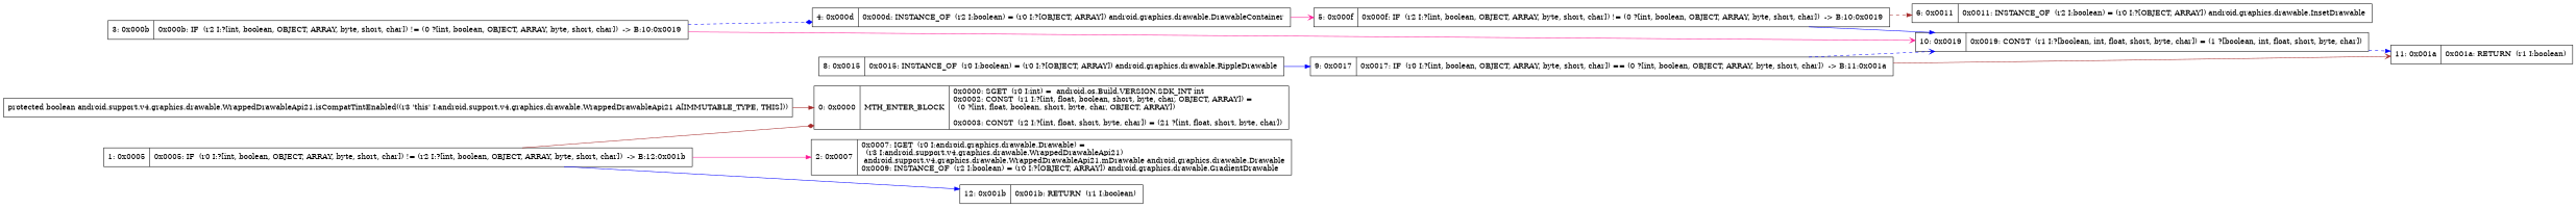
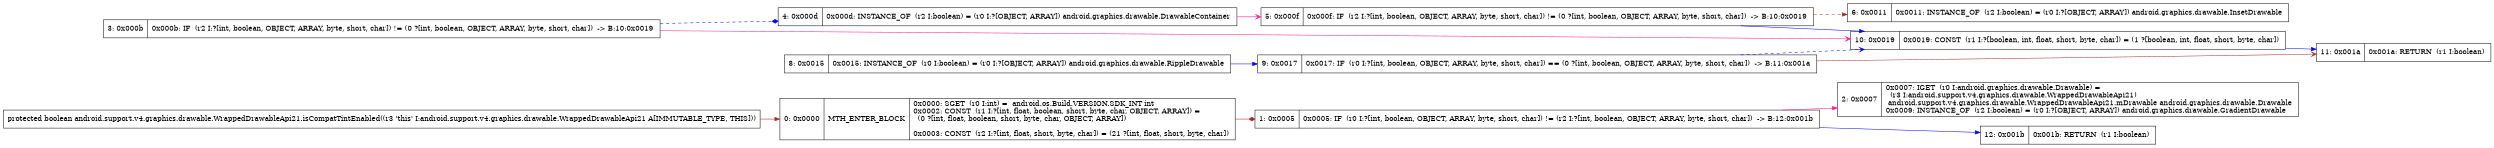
  digraph {
    rankdir=LR
    node [shape=record]
    edge [arrowhead=normal color=blue]
    n1 [label="{0\:\ 0x0000|MTH_ENTER_BLOCK\l|0x0000: SGET  (r0 I:int) =  android.os.Build.VERSION.SDK_INT int \l0x0002: CONST  (r1 I:?[int, float, boolean, short, byte, char, OBJECT, ARRAY]) = \l  (0 ?[int, float, boolean, short, byte, char, OBJECT, ARRAY])\l \l0x0003: CONST  (r2 I:?[int, float, short, byte, char]) = (21 ?[int, float, short, byte, char]) \l}"]
    n2 [label="{1\:\ 0x0005|0x0005: IF  (r0 I:?[int, boolean, OBJECT, ARRAY, byte, short, char]) != (r2 I:?[int, boolean, OBJECT, ARRAY, byte, short, char])  \-\> B:12:0x001b \l}"]
    n3 [label="{2\:\ 0x0007|0x0007: IGET  (r0 I:android.graphics.drawable.Drawable) = \l  (r3 I:android.support.v4.graphics.drawable.WrappedDrawableApi21)\l android.support.v4.graphics.drawable.WrappedDrawableApi21.mDrawable android.graphics.drawable.Drawable \l0x0009: INSTANCE_OF  (r2 I:boolean) = (r0 I:?[OBJECT, ARRAY]) android.graphics.drawable.GradientDrawable \l}"]
    n4 [label="{12\:\ 0x001b|0x001b: RETURN  (r1 I:boolean) \l}"]
    n5 [label="{3\:\ 0x000b|0x000b: IF  (r2 I:?[int, boolean, OBJECT, ARRAY, byte, short, char]) != (0 ?[int, boolean, OBJECT, ARRAY, byte, short, char])  \-\> B:10:0x0019 \l}"]
    n6 [label="{4\:\ 0x000d|0x000d: INSTANCE_OF  (r2 I:boolean) = (r0 I:?[OBJECT, ARRAY]) android.graphics.drawable.DrawableContainer \l}"]
    n7 [label="{10\:\ 0x0019|0x0019: CONST  (r1 I:?[boolean, int, float, short, byte, char]) = (1 ?[boolean, int, float, short, byte, char]) \l}"]
    n8 [label="{5\:\ 0x000f|0x000f: IF  (r2 I:?[int, boolean, OBJECT, ARRAY, byte, short, char]) != (0 ?[int, boolean, OBJECT, ARRAY, byte, short, char])  \-\> B:10:0x0019 \l}"]
    n9 [label="{11\:\ 0x001a|0x001a: RETURN  (r1 I:boolean) \l}"]
    n10 [label="{6\:\ 0x0011|0x0011: INSTANCE_OF  (r2 I:boolean) = (r0 I:?[OBJECT, ARRAY]) android.graphics.drawable.InsetDrawable \l}"]
    n11 [label="{8\:\ 0x0015|0x0015: INSTANCE_OF  (r0 I:boolean) = (r0 I:?[OBJECT, ARRAY]) android.graphics.drawable.RippleDrawable \l}"]
    n12 [label="{9\:\ 0x0017|0x0017: IF  (r0 I:?[int, boolean, OBJECT, ARRAY, byte, short, char]) == (0 ?[int, boolean, OBJECT, ARRAY, byte, short, char])  \-\> B:11:0x001a \l}"]
    n13 [label="{protected boolean android.support.v4.graphics.drawable.WrappedDrawableApi21.isCompatTintEnabled((r3 'this' I:android.support.v4.graphics.drawable.WrappedDrawableApi21 A[IMMUTABLE_TYPE, THIS])) }"]
-   n2 -> n1 [arrowhead=diamond color=brown]
+   n1 -> n2 [arrowhead=diamond color=brown]
    n2 -> n3 [color=deeppink style=solid]
    n2 -> n4
    n5 -> n6 [arrowhead=diamond style=dashed]
    n5 -> n7 [arrowhead=vee color=deeppink]
    n6 -> n8 [arrowhead=vee color=deeppink]
-   n7 -> n9 [style=dashed]
+   n7 -> n9
    n8 -> n7
    n8 -> n10 [color=brown style=dashed]
    n11 -> n12
    n12 -> n7 [arrowhead=vee style=dashed]
    n12 -> n9 [arrowhead=vee color=brown]
    n13 -> n1 [color=brown]
  }
